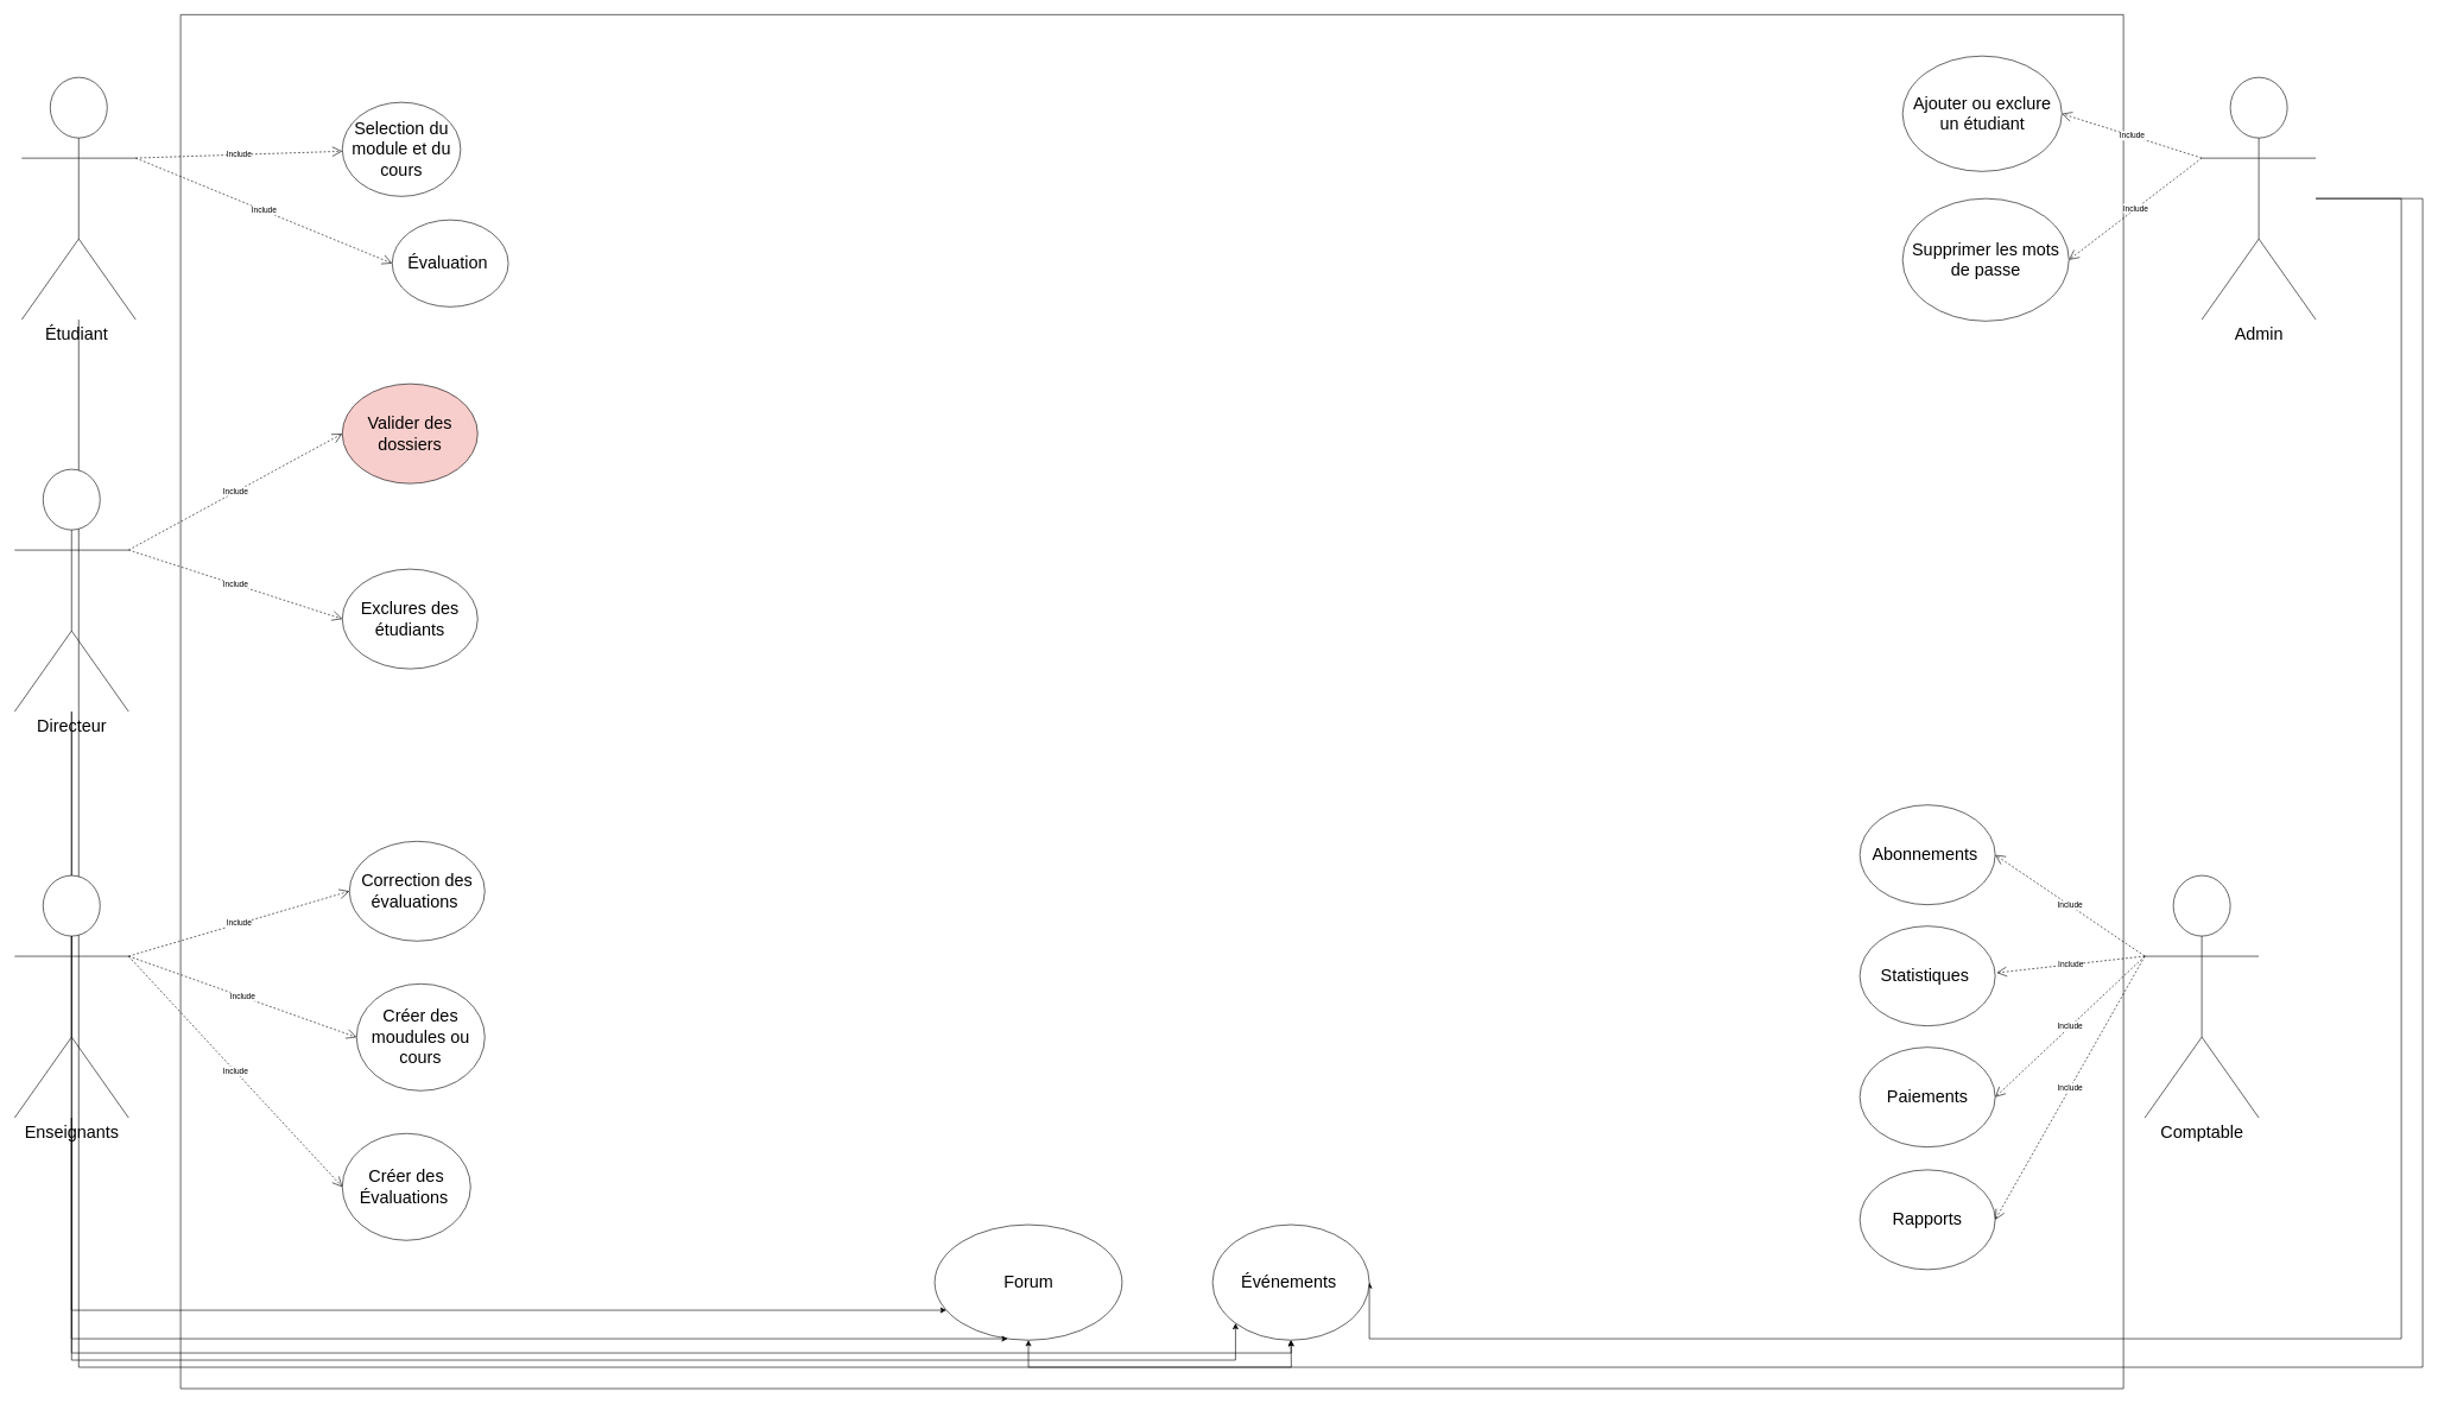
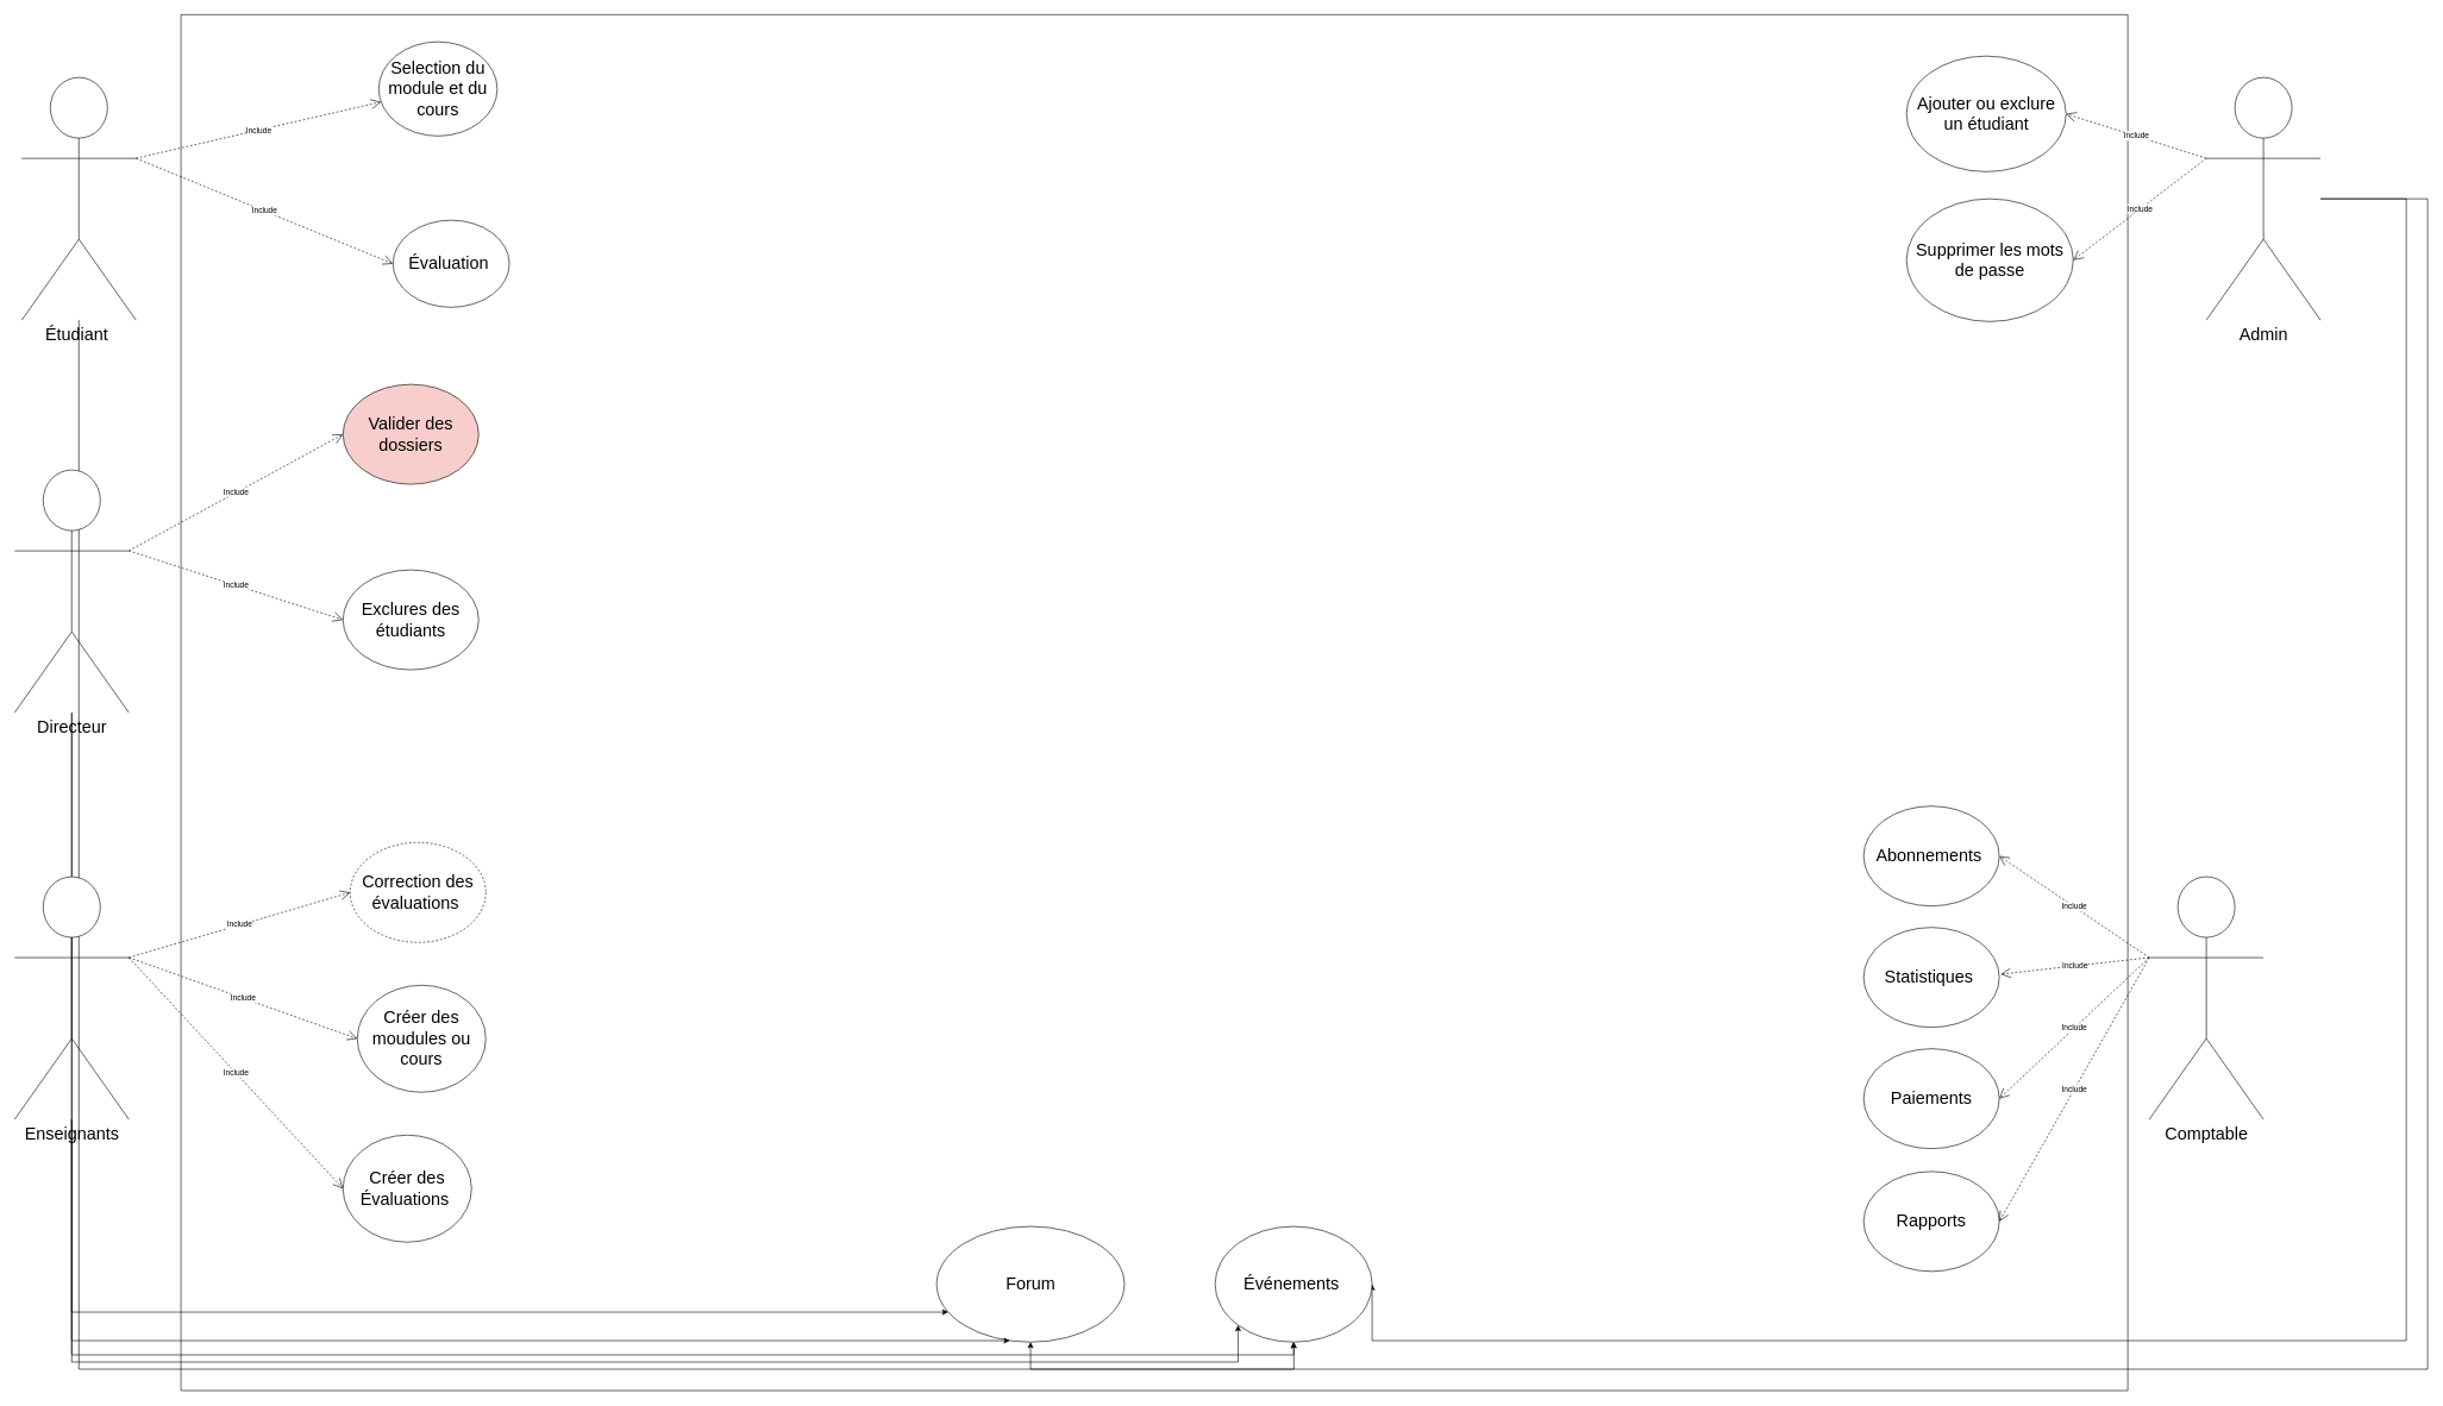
  <mxCell id="0" />
  <mxCell id="1" parent="0" />
  <mxCell id="2" style="edgeStyle=orthogonalEdgeStyle;rounded=0;orthogonalLoop=1;jettySize=auto;html=1;" parent="1" source="3" target="9" edge="1"><mxGeometry relative="1" as="geometry"><Array as="points"><mxPoint x="110" y="1918" /><mxPoint x="1812" y="1918" /></Array></mxGeometry></mxCell>
  <mxCell id="3" value="&lt;span style=&quot;font-size: 24px;&quot;&gt;Étudiant&amp;nbsp;&lt;/span&gt;" style="shape=umlActor;verticalLabelPosition=bottom;verticalAlign=top;html=1;outlineConnect=0;" parent="1" vertex="1"><mxGeometry x="30" y="108" width="160" height="340" as="geometry" /></mxCell>
  <mxCell id="4" style="edgeStyle=orthogonalEdgeStyle;rounded=0;orthogonalLoop=1;jettySize=auto;html=1;entryX=1;entryY=0.5;entryDx=0;entryDy=0;" parent="1" source="6" target="9" edge="1"><mxGeometry relative="1" as="geometry"><Array as="points"><mxPoint x="3370" y="278" /><mxPoint x="3370" y="1878" /><mxPoint x="1922" y="1878" /></Array></mxGeometry></mxCell>
  <mxCell id="5" style="edgeStyle=orthogonalEdgeStyle;rounded=0;orthogonalLoop=1;jettySize=auto;html=1;" parent="1" source="6" target="8" edge="1"><mxGeometry relative="1" as="geometry"><Array as="points"><mxPoint x="3400" y="278" /><mxPoint x="3400" y="1918" /><mxPoint x="1443" y="1918" /></Array></mxGeometry></mxCell>
  <mxCell id="6" value="&lt;font style=&quot;font-size: 24px;&quot;&gt;Admin&lt;/font&gt;" style="shape=umlActor;verticalLabelPosition=bottom;verticalAlign=top;html=1;outlineConnect=0;" parent="1" vertex="1"><mxGeometry x="3090" y="108" width="160" height="340" as="geometry" /></mxCell>
  <mxCell id="7" value="" style="swimlane;startSize=0;" parent="1" vertex="1"><mxGeometry x="253" y="20" width="2727" height="1928" as="geometry" /></mxCell>
  <mxCell id="8" value="&lt;font style=&quot;font-size: 24px;&quot;&gt;Forum&lt;/font&gt;" style="ellipse;whiteSpace=wrap;html=1;" parent="7" vertex="1"><mxGeometry x="1058.5" y="1698" width="263" height="162" as="geometry" /></mxCell>
  <mxCell id="9" value="&lt;span style=&quot;font-size: 24px;&quot;&gt;Événements&amp;nbsp;&lt;/span&gt;" style="ellipse;whiteSpace=wrap;html=1;" parent="7" vertex="1"><mxGeometry x="1448.5" y="1698" width="220" height="162" as="geometry" /></mxCell>
  <mxCell id="10" value="&lt;font style=&quot;font-size: 24px;&quot;&gt;Ajouter ou exclure un étudiant&lt;/font&gt;" style="ellipse;whiteSpace=wrap;html=1;" parent="7" vertex="1"><mxGeometry x="2417" y="58" width="223.56" height="162" as="geometry" /></mxCell>
  <mxCell id="11" value="&lt;span style=&quot;font-size: 24px;&quot;&gt;Supprimer les mots de passe&lt;/span&gt;" style="ellipse;whiteSpace=wrap;html=1;" parent="7" vertex="1"><mxGeometry x="2417" y="258" width="233.56" height="172" as="geometry" /></mxCell>
  <mxCell id="12" value="&lt;font style=&quot;font-size: 24px;&quot;&gt;Créer des moudules ou cours&lt;/font&gt;" style="ellipse;whiteSpace=wrap;html=1;" parent="7" vertex="1"><mxGeometry x="247" y="1360" width="180" height="150" as="geometry" /></mxCell>
  <mxCell id="13" value="&lt;font style=&quot;font-size: 24px;&quot;&gt;Créer des Évaluations&amp;nbsp;&lt;/font&gt;" style="ellipse;whiteSpace=wrap;html=1;" parent="7" vertex="1"><mxGeometry x="227" y="1570" width="180" height="150" as="geometry" /></mxCell>
- <mxCell id="14" value="&lt;span style=&quot;font-size: 24px;&quot;&gt;Correction des évaluations&amp;nbsp;&lt;/span&gt;" style="ellipse;whiteSpace=wrap;html=1;" parent="7" vertex="1"><mxGeometry x="237" y="1160" width="190" height="140" as="geometry" /></mxCell>
+ <mxCell id="14" value="&lt;span style=&quot;font-size: 24px;&quot;&gt;Correction des évaluations&amp;nbsp;&lt;/span&gt;" style="ellipse;whiteSpace=wrap;html=1;dashed=1;" parent="7" vertex="1"><mxGeometry x="237" y="1160" width="190" height="140" as="geometry" /></mxCell>
  <mxCell id="15" value="&lt;span style=&quot;font-size: 24px;&quot;&gt;Valider des dossiers&lt;/span&gt;" style="ellipse;whiteSpace=wrap;html=1;fillColor=#f8cecc;" parent="7" vertex="1"><mxGeometry x="227" y="518" width="190" height="140" as="geometry" /></mxCell>
  <mxCell id="16" value="&lt;span style=&quot;font-size: 24px;&quot;&gt;Exclures des étudiants&lt;/span&gt;" style="ellipse;whiteSpace=wrap;html=1;" parent="7" vertex="1"><mxGeometry x="227" y="778" width="190" height="140" as="geometry" /></mxCell>
  <mxCell id="17" value="&lt;span style=&quot;font-size: 24px;&quot;&gt;Rapports&lt;/span&gt;" style="ellipse;whiteSpace=wrap;html=1;" parent="7" vertex="1"><mxGeometry x="2357" y="1621" width="190" height="140" as="geometry" /></mxCell>
  <mxCell id="18" value="&lt;span style=&quot;font-size: 24px;&quot;&gt;Paiements&lt;/span&gt;&lt;span style=&quot;color: rgba(0, 0, 0, 0); font-family: monospace; font-size: 0px; text-align: start; text-wrap: nowrap;&quot;&gt;%3CmxGraphModel%3E%3Croot%3E%3CmxCell%20id%3D%220%22%2F%3E%3CmxCell%20id%3D%221%22%20parent%3D%220%22%2F%3E%3Cobject%20label%3D%22%26lt%3Bspan%20style%3D%26quot%3Bfont-size%3A%2024px%3B%26quot%3B%26gt%3BRapports%26lt%3B%2Fspan%26gt%3B%22%20id%3D%222%22%3E%3CmxCell%20style%3D%22ellipse%3BwhiteSpace%3Dwrap%3Bhtml%3D1%3B%22%20vertex%3D%221%22%20parent%3D%221%22%3E%3CmxGeometry%20x%3D%221220%22%20y%3D%22-1030%22%20width%3D%22190%22%20height%3D%22140%22%20as%3D%22geometry%22%2F%3E%3C%2FmxCell%3E%3C%2Fobject%3E%3C%2Froot%3E%3C%2FmxGraphModel%3E&lt;/span&gt;" style="ellipse;whiteSpace=wrap;html=1;" parent="7" vertex="1"><mxGeometry x="2357" y="1449" width="190" height="140" as="geometry" /></mxCell>
  <mxCell id="19" value="&lt;span style=&quot;font-size: 24px;&quot;&gt;Abonnements&amp;nbsp;&lt;/span&gt;" style="ellipse;whiteSpace=wrap;html=1;" parent="7" vertex="1"><mxGeometry x="2357" y="1109" width="190" height="140" as="geometry" /></mxCell>
  <mxCell id="20" value="&lt;span style=&quot;font-size: 24px;&quot;&gt;Statistiques&amp;nbsp;&lt;/span&gt;&lt;span style=&quot;color: rgba(0, 0, 0, 0); font-family: monospace; font-size: 0px; text-align: start; text-wrap: nowrap;&quot;&gt;%3CmxGraphModel%3E%3Croot%3E%3CmxCell%20id%3D%220%22%2F%3E%3CmxCell%20id%3D%221%22%20parent%3D%220%22%2F%3E%3Cobject%20label%3D%22%26lt%3Bspan%20style%3D%26quot%3Bfont-size%3A%2024px%3B%26quot%3B%26gt%3BRapports%26lt%3B%2Fspan%26gt%3B%22%20id%3D%222%22%3E%3CmxCell%20style%3D%22ellipse%3BwhiteSpace%3Dwrap%3Bhtml%3D1%3B%22%20vertex%3D%221%22%20parent%3D%221%22%3E%3CmxGeometry%20x%3D%221220%22%20y%3D%22-1030%22%20width%3D%22190%22%20height%3D%22140%22%20as%3D%22geometry%22%2F%3E%3C%2FmxCell%3E%3C%2Fobject%3E%3C%2Froot%3E%3C%2FmxGraphModel%3E&lt;/span&gt;" style="ellipse;whiteSpace=wrap;html=1;" parent="7" vertex="1"><mxGeometry x="2357" y="1279" width="190" height="140" as="geometry" /></mxCell>
- <mxCell id="21" value="&lt;span style=&quot;font-size: 24px;&quot;&gt;Selection du module et du cours&lt;/span&gt;" style="ellipse;whiteSpace=wrap;html=1;" parent="7" vertex="1"><mxGeometry x="227" y="123" width="166" height="132" as="geometry" /></mxCell>
+ <mxCell id="21" value="&lt;span style=&quot;font-size: 24px;&quot;&gt;Selection du module et du cours&lt;/span&gt;" style="ellipse;whiteSpace=wrap;html=1;" parent="7" vertex="1"><mxGeometry x="277" y="38" width="166" height="132" as="geometry" /></mxCell>
  <mxCell id="22" value="&lt;span style=&quot;font-size: 24px;&quot;&gt;Évaluation&amp;nbsp;&lt;/span&gt;" style="ellipse;whiteSpace=wrap;html=1;" parent="7" vertex="1"><mxGeometry x="297" y="288" width="163" height="122" as="geometry" /></mxCell>
  <mxCell id="23" style="edgeStyle=orthogonalEdgeStyle;rounded=0;orthogonalLoop=1;jettySize=auto;html=1;" parent="1" source="25" target="8" edge="1"><mxGeometry relative="1" as="geometry"><Array as="points"><mxPoint x="100" y="1878" /></Array></mxGeometry></mxCell>
  <mxCell id="24" style="edgeStyle=orthogonalEdgeStyle;rounded=0;orthogonalLoop=1;jettySize=auto;html=1;entryX=0;entryY=1;entryDx=0;entryDy=0;" parent="1" source="25" target="9" edge="1"><mxGeometry relative="1" as="geometry"><Array as="points"><mxPoint x="100" y="1908" /><mxPoint x="1734" y="1908" /></Array></mxGeometry></mxCell>
  <mxCell id="25" value="&lt;font style=&quot;font-size: 24px;&quot;&gt;Directeur&lt;/font&gt;" style="shape=umlActor;verticalLabelPosition=bottom;verticalAlign=top;html=1;outlineConnect=0;" parent="1" vertex="1"><mxGeometry x="20" y="658" width="160" height="340" as="geometry" /></mxCell>
  <mxCell id="26" style="edgeStyle=orthogonalEdgeStyle;rounded=0;orthogonalLoop=1;jettySize=auto;html=1;" parent="1" source="28" target="8" edge="1"><mxGeometry relative="1" as="geometry"><Array as="points"><mxPoint x="100" y="1838" /></Array></mxGeometry></mxCell>
  <mxCell id="27" style="edgeStyle=orthogonalEdgeStyle;rounded=0;orthogonalLoop=1;jettySize=auto;html=1;" parent="1" source="28" target="9" edge="1"><mxGeometry relative="1" as="geometry"><Array as="points"><mxPoint x="100" y="1898" /><mxPoint x="1812" y="1898" /></Array></mxGeometry></mxCell>
  <mxCell id="28" value="&lt;span style=&quot;font-size: 24px;&quot;&gt;Enseignants&lt;/span&gt;" style="shape=umlActor;verticalLabelPosition=bottom;verticalAlign=top;html=1;outlineConnect=0;" parent="1" vertex="1"><mxGeometry x="20" y="1228" width="160" height="340" as="geometry" /></mxCell>
  <mxCell id="29" value="&lt;span style=&quot;font-size: 24px;&quot;&gt;Comptable&lt;/span&gt;" style="shape=umlActor;verticalLabelPosition=bottom;verticalAlign=top;html=1;outlineConnect=0;" parent="1" vertex="1"><mxGeometry x="3010" y="1228" width="160" height="340" as="geometry" /></mxCell>
  <mxCell id="30" value="Include" style="endArrow=open;endSize=12;dashed=1;html=1;rounded=0;exitX=1;exitY=0.333;exitDx=0;exitDy=0;exitPerimeter=0;" parent="1" source="3" target="21" edge="1"><mxGeometry width="160" relative="1" as="geometry"><mxPoint x="260" y="168" as="sourcePoint" /><mxPoint x="420" y="168" as="targetPoint" /></mxGeometry></mxCell>
  <mxCell id="31" value="Include" style="endArrow=open;endSize=12;dashed=1;html=1;rounded=0;exitX=1;exitY=0.333;exitDx=0;exitDy=0;exitPerimeter=0;entryX=0;entryY=0.5;entryDx=0;entryDy=0;" parent="1" source="3" target="22" edge="1"><mxGeometry width="160" relative="1" as="geometry"><mxPoint x="200" y="231" as="sourcePoint" /><mxPoint x="543" y="152" as="targetPoint" /></mxGeometry></mxCell>
  <mxCell id="32" value="Include" style="endArrow=open;endSize=12;dashed=1;html=1;rounded=0;exitX=1;exitY=0.333;exitDx=0;exitDy=0;exitPerimeter=0;entryX=0;entryY=0.5;entryDx=0;entryDy=0;" parent="1" source="25" target="15" edge="1"><mxGeometry width="160" relative="1" as="geometry"><mxPoint x="210" y="241" as="sourcePoint" /><mxPoint x="553" y="162" as="targetPoint" /></mxGeometry></mxCell>
  <mxCell id="33" value="Include" style="endArrow=open;endSize=12;dashed=1;html=1;rounded=0;exitX=1;exitY=0.333;exitDx=0;exitDy=0;exitPerimeter=0;entryX=0;entryY=0.5;entryDx=0;entryDy=0;" parent="1" source="25" target="16" edge="1"><mxGeometry width="160" relative="1" as="geometry"><mxPoint x="190" y="781" as="sourcePoint" /><mxPoint x="490" y="618" as="targetPoint" /></mxGeometry></mxCell>
  <mxCell id="34" value="Include" style="endArrow=open;endSize=12;dashed=1;html=1;rounded=0;exitX=1;exitY=0.333;exitDx=0;exitDy=0;exitPerimeter=0;entryX=0;entryY=0.5;entryDx=0;entryDy=0;" parent="1" source="28" target="14" edge="1"><mxGeometry width="160" relative="1" as="geometry"><mxPoint x="200" y="791" as="sourcePoint" /><mxPoint x="500" y="628" as="targetPoint" /></mxGeometry></mxCell>
  <mxCell id="35" value="Include" style="endArrow=open;endSize=12;dashed=1;html=1;rounded=0;entryX=0;entryY=0.5;entryDx=0;entryDy=0;exitX=1;exitY=0.333;exitDx=0;exitDy=0;exitPerimeter=0;" parent="1" source="28" target="12" edge="1"><mxGeometry width="160" relative="1" as="geometry"><mxPoint x="180" y="1338" as="sourcePoint" /><mxPoint x="500" y="1260" as="targetPoint" /></mxGeometry></mxCell>
  <mxCell id="36" value="Include" style="endArrow=open;endSize=12;dashed=1;html=1;rounded=0;exitX=1;exitY=0.333;exitDx=0;exitDy=0;exitPerimeter=0;entryX=0;entryY=0.5;entryDx=0;entryDy=0;" parent="1" source="28" target="13" edge="1"><mxGeometry width="160" relative="1" as="geometry"><mxPoint x="200" y="1361" as="sourcePoint" /><mxPoint x="510" y="1270" as="targetPoint" /></mxGeometry></mxCell>
  <mxCell id="37" value="Include" style="endArrow=open;endSize=12;dashed=1;html=1;rounded=0;exitX=0;exitY=0.333;exitDx=0;exitDy=0;exitPerimeter=0;entryX=1;entryY=0.5;entryDx=0;entryDy=0;" parent="1" source="29" target="19" edge="1"><mxGeometry width="160" relative="1" as="geometry"><mxPoint x="210" y="1371" as="sourcePoint" /><mxPoint x="520" y="1280" as="targetPoint" /></mxGeometry></mxCell>
  <mxCell id="38" value="Include" style="endArrow=open;endSize=12;dashed=1;html=1;rounded=0;exitX=0;exitY=0.333;exitDx=0;exitDy=0;exitPerimeter=0;entryX=1.011;entryY=0.468;entryDx=0;entryDy=0;entryPerimeter=0;" parent="1" source="29" target="20" edge="1"><mxGeometry width="160" relative="1" as="geometry"><mxPoint x="3020" y="1351" as="sourcePoint" /><mxPoint x="2810" y="1209" as="targetPoint" /></mxGeometry></mxCell>
  <mxCell id="39" value="Include" style="endArrow=open;endSize=12;dashed=1;html=1;rounded=0;entryX=1;entryY=0.5;entryDx=0;entryDy=0;exitX=0;exitY=0.333;exitDx=0;exitDy=0;exitPerimeter=0;" parent="1" source="29" target="18" edge="1"><mxGeometry width="160" relative="1" as="geometry"><mxPoint x="3020" y="1351" as="sourcePoint" /><mxPoint x="2812" y="1375" as="targetPoint" /></mxGeometry></mxCell>
  <mxCell id="40" value="Include" style="endArrow=open;endSize=12;dashed=1;html=1;rounded=0;entryX=1;entryY=0.5;entryDx=0;entryDy=0;exitX=0;exitY=0.333;exitDx=0;exitDy=0;exitPerimeter=0;" parent="1" source="29" target="17" edge="1"><mxGeometry width="160" relative="1" as="geometry"><mxPoint x="3010" y="1348" as="sourcePoint" /><mxPoint x="2810" y="1549" as="targetPoint" /></mxGeometry></mxCell>
  <mxCell id="41" value="Include" style="endArrow=open;endSize=12;dashed=1;html=1;rounded=0;exitX=0;exitY=0.333;exitDx=0;exitDy=0;exitPerimeter=0;entryX=1;entryY=0.5;entryDx=0;entryDy=0;" parent="1" source="6" target="11" edge="1"><mxGeometry width="160" relative="1" as="geometry"><mxPoint x="3000" y="610" as="sourcePoint" /><mxPoint x="2790" y="468" as="targetPoint" /></mxGeometry></mxCell>
  <mxCell id="42" value="Include" style="endArrow=open;endSize=12;dashed=1;html=1;rounded=0;exitX=0;exitY=0.333;exitDx=0;exitDy=0;exitPerimeter=0;entryX=1;entryY=0.5;entryDx=0;entryDy=0;" parent="1" source="6" target="10" edge="1"><mxGeometry width="160" relative="1" as="geometry"><mxPoint x="3100" y="231" as="sourcePoint" /><mxPoint x="2914" y="374" as="targetPoint" /></mxGeometry></mxCell>
